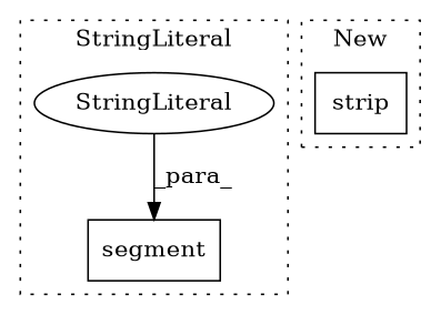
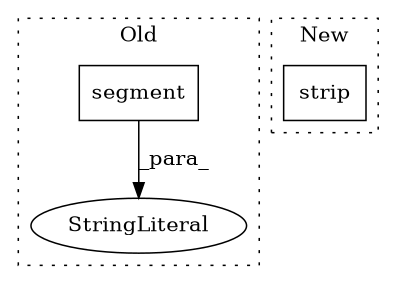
  digraph {
    node [a=32 shape=box]
    n1 [l="8,1" label=segment s="3634,3660"]
    n2 [a=45 l=6 label=StringLiteral s=3654 shape=ellipse]
    n3 [l=7 label=strip s=3390]
    subgraph cluster_1 {
-     label=StringLiteral
+     label=Old
      style=dotted
      n1
      n2
    }
    subgraph cluster_2 {
      label=New
      style=dotted
      n3
    }
-   n2 -> n1 [label=_para_]
+   n1 -> n2 [label=_para_]
  }
